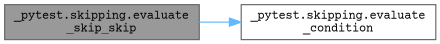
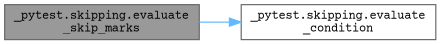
  digraph {
    rankdir=LR
    fontname="Courier Prime"
    node [fontname="Courier Prime" fontsize=10 shape=box style=filled]
-   n1 [color=gray40 fillcolor=grey60 fontcolor=black height=0.2 label="_pytest.skipping.evaluate\l_skip_skip" width=0.4]
+   n1 [color=gray40 fillcolor=grey60 fontcolor=black height=0.2 label="_pytest.skipping.evaluate\l_skip_marks" width=0.4]
    n2 [color=grey40 fillcolor=white height=0.2 label="_pytest.skipping.evaluate\l_condition" width=0.4]
    n1 -> n2 [color=steelblue1 fontname="Courier Prime" fontsize=10 labelfontname=Helvetica labelfontsize=10 style=solid]
  }
